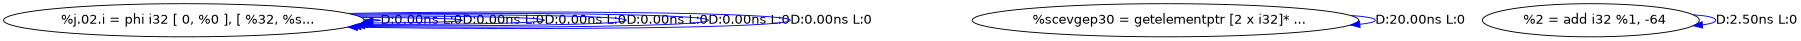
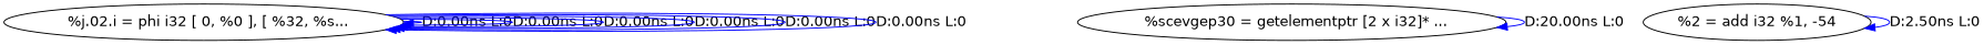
  digraph {
    fontname="DejaVu Sans"
    node [fontname="DejaVu Sans"]
    edge [color=blue fontname="DejaVu Sans"]
    n1 [label="  %j.02.i = phi i32 [ 0, %0 ], [ %32, %s..."]
    n2 [label="  %scevgep30 = getelementptr [2 x i32]* ..."]
-   n3 [label="  %2 = add i32 %1, -64"]
+   n3 [label="%2 = add i32 %1, -54"]
    n1 -> n1 [label="D:0.00ns L:0"]
    n1 -> n1 [label="D:0.00ns L:0"]
    n1 -> n1 [label="D:0.00ns L:0"]
    n1 -> n1 [label="D:0.00ns L:0"]
    n1 -> n1 [label="D:0.00ns L:0"]
    n1 -> n1 [label="D:0.00ns L:0"]
    n2 -> n2 [label="D:20.00ns L:0"]
    n3 -> n3 [label="D:2.50ns L:0"]
  }
